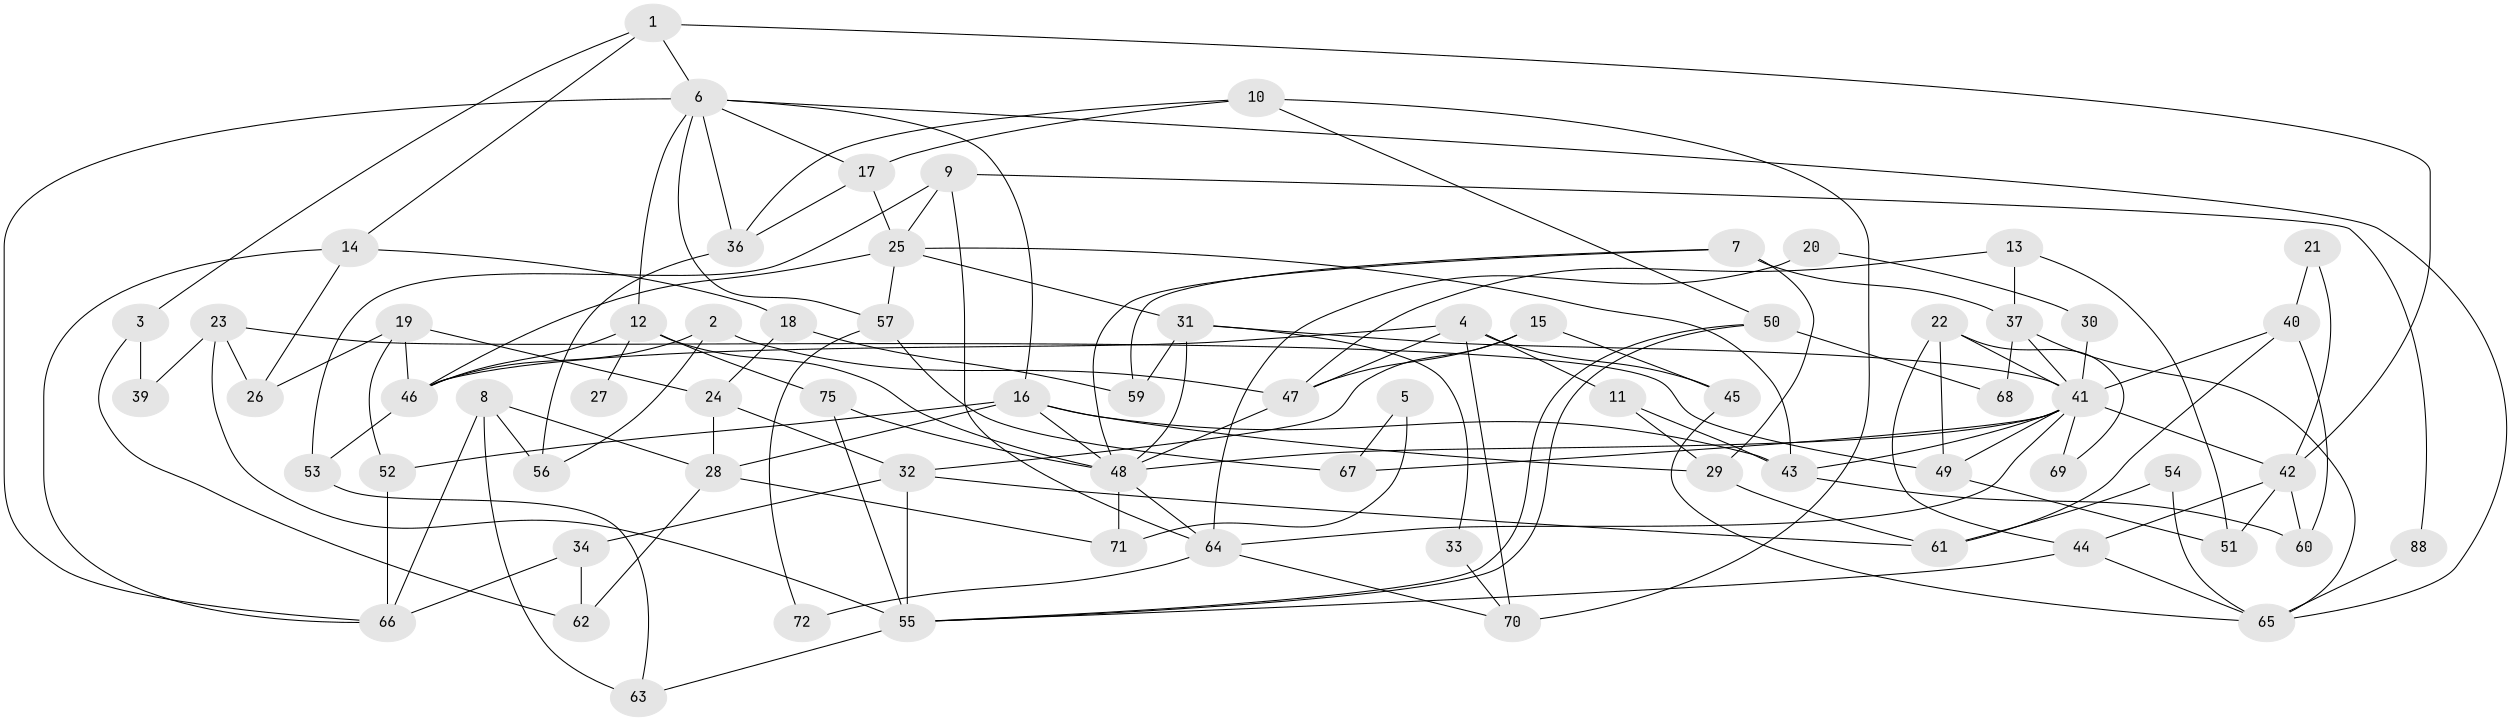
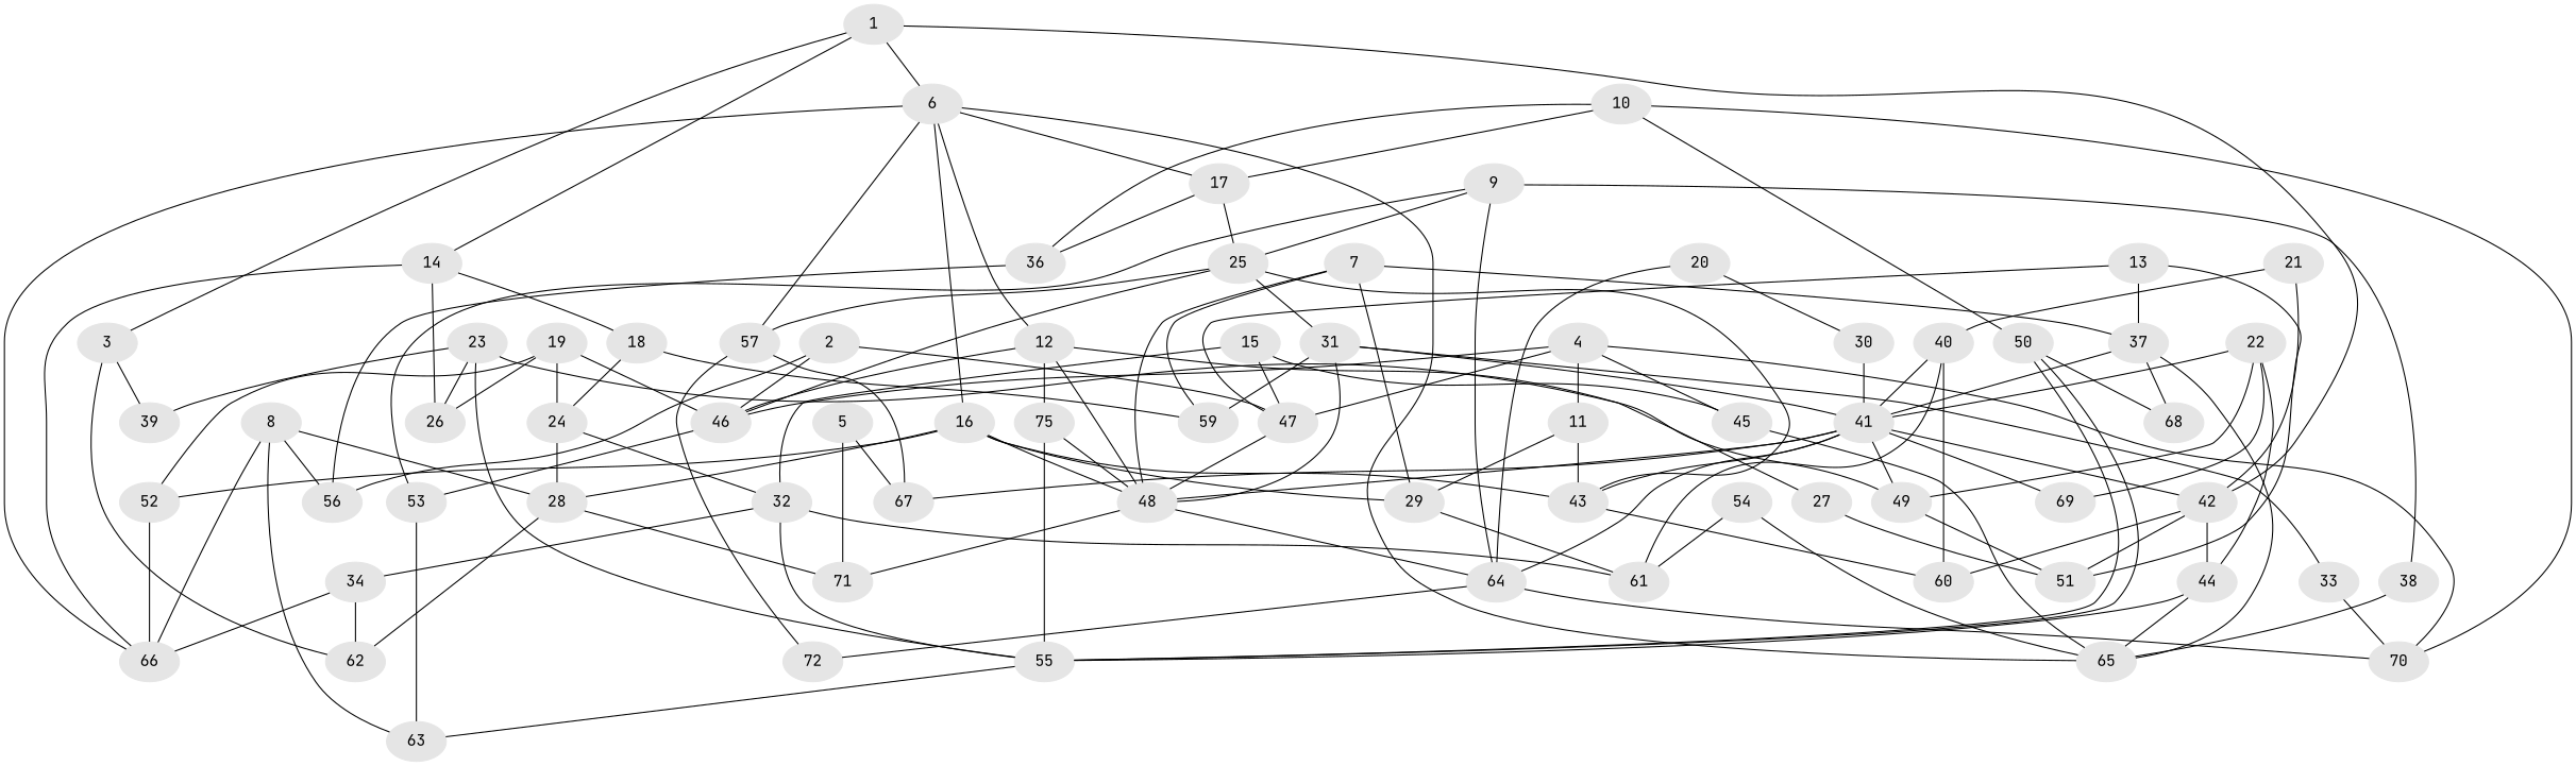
  graph {
    fontname="JetBrains Mono"
    node [color=gray90 fontname="JetBrains Mono" style=filled]
    edge [fontname="JetBrains Mono"]
    1
    3
    6
    14
    42
    39
    62
    12
    16
    17
    36
    57
    65
    66
    18
    26
    51
    44
    60
    2
    46
    47
    56
    53
    48
    4
    11
    45
    70
    29
    43
    5
    67
    71
    27
    n36 [label=75]
    28
    52
    25
    34
    72
    7
    37
    59
    61
    41
    68
    64
    8
    63
    9
-   38 [label=88]
+   38
    31
    10
    50
    55
    13
    24
    15
    32
    19
    20
    30
    21
    40
    22
    49
    69
    23
    33
    54
    1 -- 3
    1 -- 6
    1 -- 14
    1 -- 42
    3 -- 39
    3 -- 62
    6 -- 12
    6 -- 16
    6 -- 17
-   6 -- 36
    6 -- 57
    6 -- 65
    6 -- 66
    14 -- 66
    14 -- 18
    14 -- 26
    42 -- 51
    42 -- 44
    42 -- 60
    12 -- 46
    12 -- 48
    12 -- 27
    12 -- n36
    16 -- 48
    16 -- 29
    16 -- 43
    16 -- 28
    16 -- 52
    17 -- 36
    17 -- 25
    36 -- 56
    57 -- 67
    57 -- 72
    18 -- 59
    18 -- 24
    44 -- 65
    44 -- 55
    2 -- 46
    2 -- 47
    2 -- 56
    46 -- 53
    47 -- 48
    53 -- 63
    48 -- 71
    48 -- 64
    4 -- 46
    4 -- 47
    4 -- 11
    4 -- 45
    4 -- 70
    11 -- 29
    11 -- 43
    45 -- 65
    29 -- 61
    43 -- 60
    5 -- 67
    5 -- 71
+   27 -- 51
    n36 -- 48
    n36 -- 55
    28 -- 62
    28 -- 71
    52 -- 66
    25 -- 57
    25 -- 46
    25 -- 43
    25 -- 31
    34 -- 62
    34 -- 66
    7 -- 48
    7 -- 29
    7 -- 37
    7 -- 59
    37 -- 65
    37 -- 41
    37 -- 68
    41 -- 42
    41 -- 48
    41 -- 43
    41 -- 67
    41 -- 64
    41 -- 49
    41 -- 69
    64 -- 70
    64 -- 72
    8 -- 66
    8 -- 56
    8 -- 28
    8 -- 63
    9 -- 53
    9 -- 25
    9 -- 64
    9 -- 38
    38 -- 65
    31 -- 48
    31 -- 59
    31 -- 41
    31 -- 33
    10 -- 17
    10 -- 36
    10 -- 70
    10 -- 50
    50 -- 68
    50 -- 55
    50 -- 55
    55 -- 63
    13 -- 51
    13 -- 47
    13 -- 37
    24 -- 28
    24 -- 32
    15 -- 47
    15 -- 45
    15 -- 32
    32 -- 34
    32 -- 61
    32 -- 55
    19 -- 26
    19 -- 46
    19 -- 52
    19 -- 24
    20 -- 64
    20 -- 30
    30 -- 41
    21 -- 42
    21 -- 40
    40 -- 60
    40 -- 61
    40 -- 41
    22 -- 44
    22 -- 41
    22 -- 49
    22 -- 69
    49 -- 51
    23 -- 39
    23 -- 26
    23 -- 55
    23 -- 49
    33 -- 70
    54 -- 65
    54 -- 61
  }
